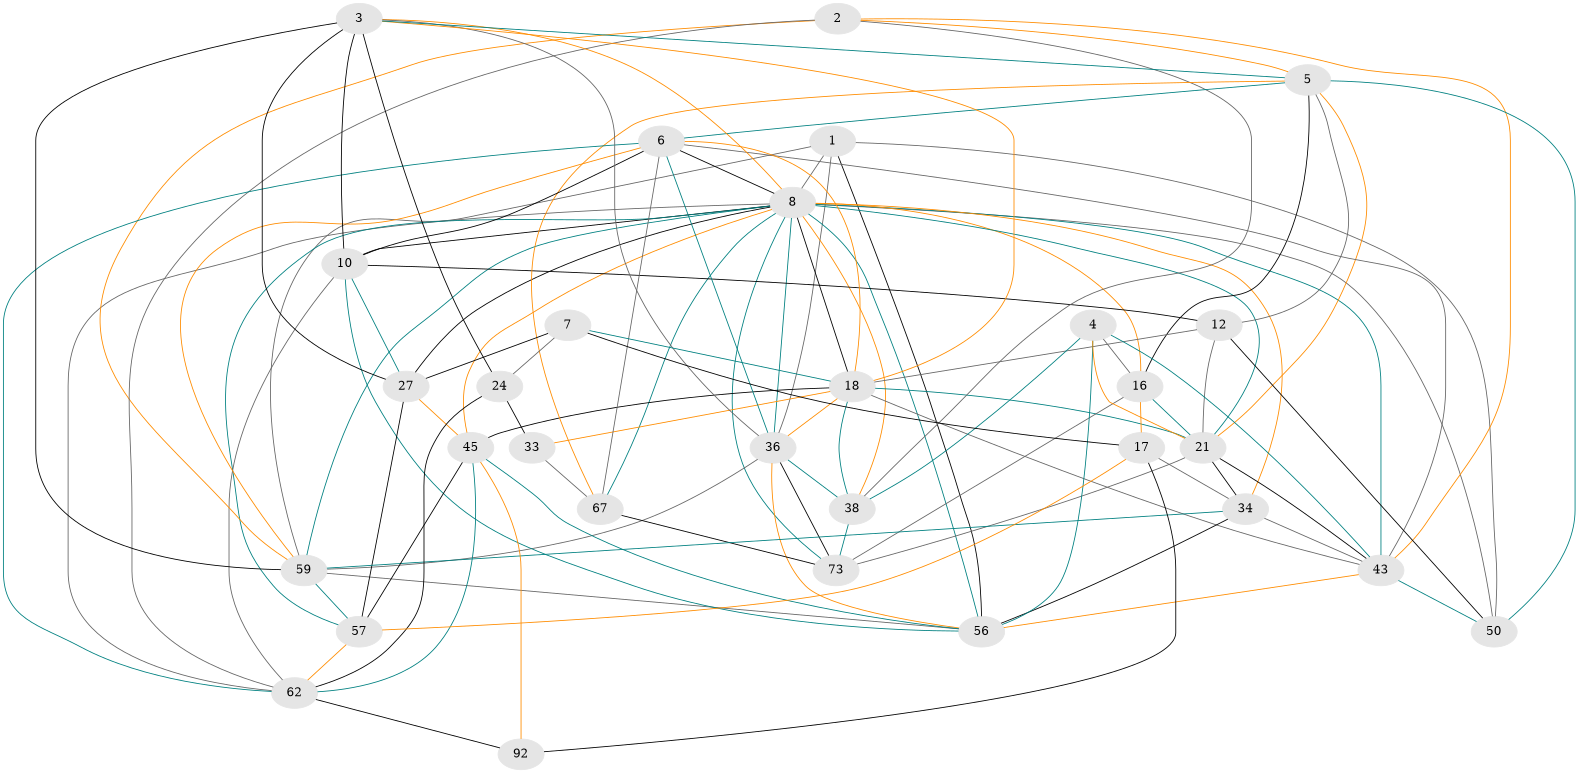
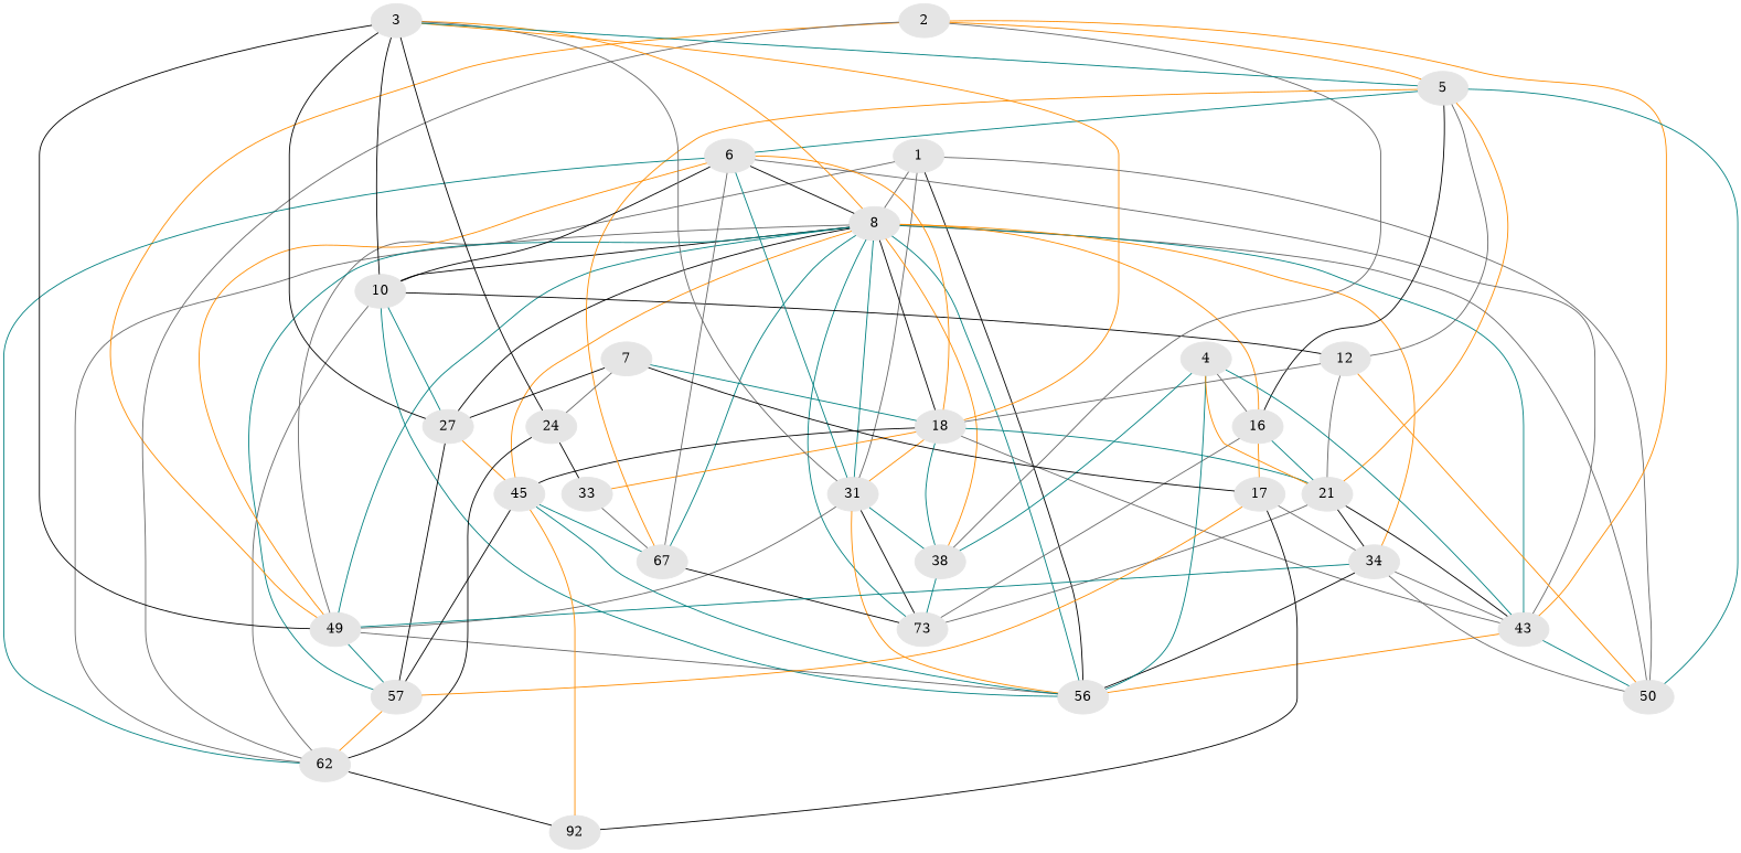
  graph {
    node [color=gray90 style=filled]
    edge [color=teal]
    1 [super="+96+52"]
    8 [super="+66+84+29+15+94"]
-   31 [super="+64+59" label=36]
-   49 [super="+68+72" label=59]
+   31 [super="+64+59"]
+   49 [super="+68+72"]
    50 [super="+90"]
    56 [super="+82+81"]
    38 [super="+100"]
    43 [super="+85"]
    62 [super="+65"]
    10 [super="+76+93+99"]
    18 [super="+46"]
    27 [super="+109"]
    16 [super="+47"]
    21 [super="+37"]
    67 [super="+83+91"]
    34 [super="+104"]
    45 [super="+60"]
    57 [super="+74"]
    73 [super="+102"]
    2 [super="+11+40"]
    5 [super="+32+48"]
    6 [super="+36+77+39"]
    12 [super="+20+22"]
    92
    3 [super="+95+9"]
    24 [super="+79"]
    33
    4 [super="+23+71+54"]
    17 [super="+30"]
    7
    1 -- 8 [color=gray40 weight=2]
    1 -- 31 [color=gray40]
    1 -- 49 [color=gray40]
    1 -- 50 [color=gray40]
    1 -- 56 [color=black]
    8 -- 31 [weight=2]
    8 -- 49 [weight=2]
    8 -- 50 [color=gray40]
    8 -- 56
    8 -- 38 [color=darkorange weight=2]
    8 -- 43 [weight=3]
    8 -- 62 [color=gray40]
    8 -- 10 [color=black]
    8 -- 18 [color=black weight=3]
    8 -- 27 [color=black]
    8 -- 16 [color=darkorange]
-   8 -- 21
    8 -- 67
    8 -- 34 [color=darkorange weight=2]
    8 -- 45 [color=darkorange]
    8 -- 57
    8 -- 73
    31 -- 49 [color=gray40]
    31 -- 56 [color=darkorange]
    31 -- 38
    31 -- 73 [color=black]
    49 -- 56 [color=gray40]
    49 -- 57
    38 -- 73
    43 -- 50
    43 -- 56 [color=darkorange]
    62 -- 92 [color=black]
    10 -- 56
    10 -- 62 [color=gray40]
    10 -- 27
    10 -- 12 [color=black]
    18 -- 31 [color=darkorange]
    18 -- 38
    18 -- 43 [color=gray40]
    18 -- 21
    18 -- 45 [color=black]
    18 -- 33 [color=darkorange]
    27 -- 45 [color=darkorange]
    27 -- 57 [color=black]
    16 -- 21
    16 -- 73 [color=gray40]
    16 -- 17 [color=darkorange]
    21 -- 43 [color=black]
    21 -- 34 [color=black]
    21 -- 73 [color=gray40]
    67 -- 73 [color=black]
    34 -- 49
+   34 -- 50 [color=gray40]
    34 -- 56 [color=black]
    34 -- 43 [color=gray40]
    45 -- 56
-   45 -- 62
+   45 -- 67
    45 -- 57 [color=black weight=2]
    45 -- 92 [color=darkorange]
    57 -- 62 [color=darkorange]
    2 -- 49 [color=darkorange weight=2]
    2 -- 38 [color=gray40]
    2 -- 43 [color=darkorange]
    2 -- 62 [color=gray40]
    2 -- 5 [color=darkorange]
    5 -- 50
    5 -- 16 [color=black]
    5 -- 21 [color=darkorange]
    5 -- 67 [color=darkorange]
    5 -- 6
    5 -- 12 [color=gray40]
    6 -- 8 [color=black]
    6 -- 31
    6 -- 49 [color=darkorange weight=2]
    6 -- 43 [color=gray40 weight=2]
    6 -- 62
    6 -- 10 [color=black weight=2]
    6 -- 18 [color=darkorange]
    6 -- 67 [color=gray40 weight=2]
-   12 -- 50 [color=black]
+   12 -- 50 [color=darkorange]
    12 -- 18 [color=gray40]
    12 -- 21 [color=gray40]
    3 -- 8 [color=darkorange weight=2]
    3 -- 31 [color=gray40]
    3 -- 49 [color=black]
    3 -- 10 [color=black weight=2]
    3 -- 18 [color=darkorange]
    3 -- 27 [color=black]
    3 -- 5
    3 -- 24 [color=black weight=2]
    24 -- 62 [color=black]
    24 -- 33 [color=black]
    33 -- 67 [color=gray40]
    4 -- 56
    4 -- 38
    4 -- 43
    4 -- 16 [color=gray40 weight=3]
    4 -- 21 [color=darkorange]
    17 -- 34 [color=gray40]
    17 -- 57 [color=darkorange]
    17 -- 92 [color=black]
    7 -- 18
    7 -- 27 [color=black]
    7 -- 24 [color=gray40]
    7 -- 17 [color=black]
  }
